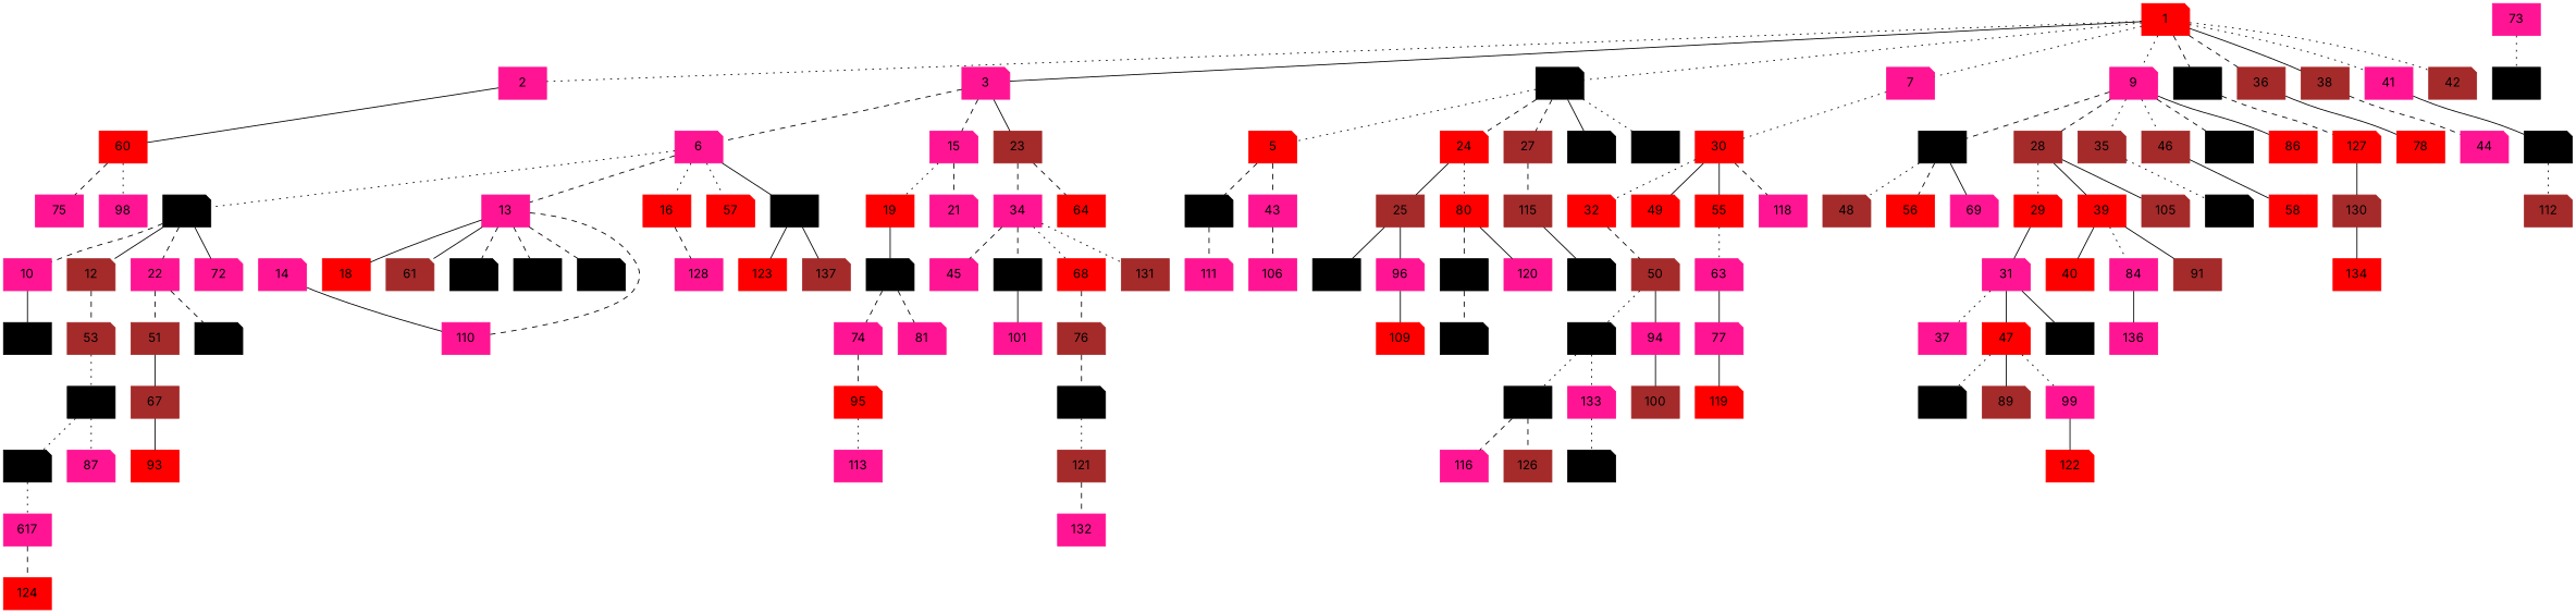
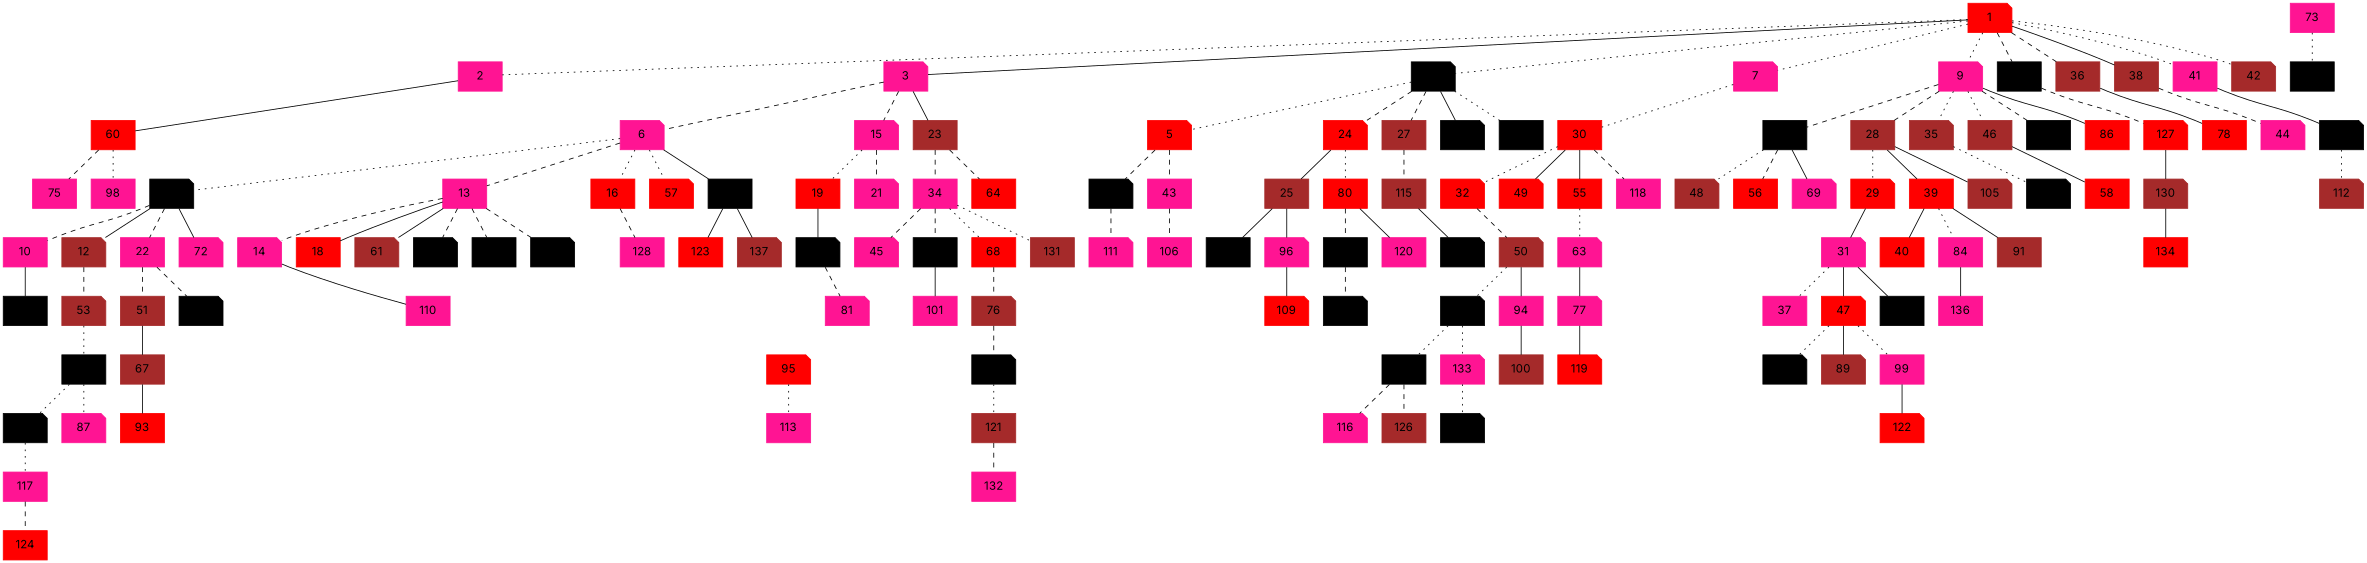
  graph {
    fontname=Inter
    node [color=deeppink fontname=Inter shape=box style=filled]
    edge [fontname=Inter style=solid]
    1 [color=red shape=note]
    2
    3 [shape=note]
    4 [color=black shape=note]
    7 [shape=note]
    9 [shape=note]
    33 [color=black]
    36 [color=brown]
    38 [color=brown]
    41
    42 [color=brown shape=note]
    60 [color=red]
    6 [shape=note]
    15 [shape=note]
    23 [color=brown]
    5 [color=red shape=note]
    24 [color=red shape=note]
    27 [color=brown]
    82 [color=black shape=note]
    103 [color=black]
    30 [color=red]
    17 [color=black]
    28 [color=brown]
    35 [color=brown shape=note]
    46 [color=brown]
    70 [color=black]
    86 [color=red]
    127 [color=red shape=note]
    78 [color=red]
    44 [shape=note]
    108 [color=black shape=note]
    75
    98
    8 [color=black shape=note]
    13
    16 [color=red]
    57 [color=red shape=note]
    92 [color=black]
    19 [color=red]
    21 [shape=note]
    34
    64 [color=red]
    26 [color=black shape=note]
    43
    25 [color=brown]
    80 [color=red]
    115 [color=brown]
    111 [shape=note]
    106
    10
    12 [color=brown shape=note]
    22
    72 [shape=note]
    14 [shape=note]
    18 [color=red]
    61 [color=brown shape=note]
    83 [color=black shape=note]
    107 [color=black]
    114 [color=black shape=note]
    128
    90 [color=black]
    73
    123 [color=red]
    137 [color=brown shape=note]
    32 [color=red shape=note]
    49 [color=red shape=note]
    55 [color=red]
    118
    65 [color=black]
    53 [color=brown shape=note]
    51 [color=brown]
    59 [color=black shape=note]
    48 [color=brown shape=note]
    56 [color=red]
    69 [shape=note]
    29 [color=red shape=note]
    39 [color=red]
    105 [color=brown shape=note]
    88 [color=black shape=note]
    58 [color=red]
    71 [color=black]
    110
    20 [color=black shape=note]
-   74 [shape=note]
    81 [shape=note]
    95 [color=red shape=note]
    67 [color=brown]
    45 [shape=note]
    54 [color=black]
    68 [color=red]
    131 [color=brown]
    85 [color=black]
    96 [shape=note]
    102 [color=black]
    120
    109 [color=red shape=note]
    129 [color=black shape=note]
    31 [shape=note]
    40 [color=red]
    84
    91 [color=brown]
    37
    47 [color=red shape=note]
    52 [color=black]
    50 [color=brown shape=note]
    63 [shape=note]
    66 [color=black shape=note]
    89 [color=brown shape=note]
    99
    62 [color=black shape=note]
    94
    130 [color=brown shape=note]
    101
    76 [color=brown shape=note]
    136
    112 [color=brown shape=note]
    122 [color=red shape=note]
    97 [color=black]
    133 [shape=note]
    100 [color=brown]
    93 [color=red]
    79 [color=black shape=note]
    87 [shape=note]
    77 [shape=note]
    116 [shape=note]
    126 [color=brown]
    135 [color=black shape=note]
    119 [color=red shape=note]
    104 [color=black shape=note]
-   117 [label=617]
+   117
    113
    121 [color=brown]
    124 [color=red]
    125 [color=black shape=note]
    132
    134 [color=red]
    1 -- 2 [style=dotted]
    1 -- 3
    1 -- 4 [style=dotted]
    1 -- 7 [style=dotted]
    1 -- 9 [style=dotted]
    1 -- 33 [style=dashed]
    1 -- 36 [style=dashed]
    1 -- 38
    1 -- 41 [style=dotted]
    1 -- 42 [style=dotted]
    2 -- 60
    3 -- 6 [style=dashed]
    3 -- 15 [style=dashed]
    3 -- 23
    4 -- 5 [style=dotted]
    4 -- 24 [style=dashed]
    4 -- 27 [style=dashed]
    4 -- 82
    4 -- 103 [style=dotted]
    7 -- 30 [style=dotted]
    9 -- 17 [style=dashed]
    9 -- 28 [style=dashed]
    9 -- 35 [style=dotted]
    9 -- 46 [style=dotted]
    9 -- 70 [style=dashed]
    9 -- 86
    33 -- 127 [style=dashed]
    36 -- 78
    38 -- 44 [style=dashed]
    41 -- 108
    60 -- 75 [style=dashed]
    60 -- 98 [style=dotted]
    6 -- 8 [style=dotted]
    6 -- 13 [style=dashed]
    6 -- 16 [style=dotted]
    6 -- 57 [style=dotted]
    6 -- 92
    15 -- 19 [style=dotted]
    15 -- 21 [style=dashed]
    23 -- 34 [style=dashed]
    23 -- 64 [style=dashed]
    5 -- 26 [style=dashed]
    5 -- 43 [style=dashed]
    24 -- 25
    24 -- 80 [style=dotted]
    27 -- 115 [style=dashed]
    30 -- 32 [style=dotted]
    30 -- 49
    30 -- 55
    30 -- 118 [style=dashed]
    17 -- 48 [style=dotted]
    17 -- 56 [style=dashed]
    17 -- 69
    28 -- 29 [style=dotted]
    28 -- 39
    28 -- 105
    35 -- 88 [style=dotted]
    46 -- 58
    127 -- 130
    108 -- 112 [style=dotted]
    8 -- 10 [style=dashed]
    8 -- 12
    8 -- 22 [style=dashed]
    8 -- 72
-   13 -- 110 [style=dashed]
+   13 -- 14 [style=dashed]
    13 -- 18
    13 -- 61
    13 -- 83 [style=dashed]
    13 -- 107 [style=dashed]
    13 -- 114 [style=dashed]
    16 -- 128 [style=dashed]
    92 -- 123
    92 -- 137
    19 -- 20
    34 -- 45 [style=dashed]
    34 -- 54 [style=dashed]
    34 -- 68 [style=dotted]
    34 -- 131 [style=dotted]
    26 -- 111 [style=dashed]
    43 -- 106 [style=dashed]
    25 -- 85
    25 -- 96
    80 -- 102 [style=dashed]
    80 -- 120
    115 -- 129
    10 -- 65
    12 -- 53 [style=dashed]
    22 -- 51 [style=dashed]
    22 -- 59 [style=dashed]
    14 -- 110
    73 -- 90 [style=dotted]
    32 -- 50 [style=dashed]
    55 -- 63 [style=dotted]
    53 -- 71 [style=dotted]
    51 -- 67
    29 -- 31
    39 -- 40
    39 -- 84 [style=dotted]
    39 -- 91
    71 -- 79 [style=dotted]
    71 -- 87 [style=dotted]
-   20 -- 74 [style=dashed]
    20 -- 81 [style=dashed]
-   74 -- 95 [style=dashed]
    95 -- 113 [style=dotted]
    67 -- 93
    54 -- 101
    68 -- 76 [style=dashed]
    96 -- 109
    102 -- 125 [style=dashed]
    31 -- 37 [style=dotted]
    31 -- 47
    31 -- 52
    84 -- 136
    47 -- 66 [style=dotted]
    47 -- 89
    47 -- 99 [style=dotted]
    50 -- 62 [style=dotted]
    50 -- 94
    63 -- 77
    99 -- 122
    62 -- 97 [style=dotted]
    62 -- 133 [style=dotted]
    94 -- 100
    130 -- 134
    76 -- 104 [style=dashed]
    97 -- 116 [style=dashed]
    97 -- 126 [style=dashed]
    133 -- 135 [style=dotted]
    79 -- 117 [style=dotted]
    77 -- 119
    104 -- 121 [style=dotted]
    117 -- 124 [style=dashed]
    121 -- 132 [style=dashed]
  }
